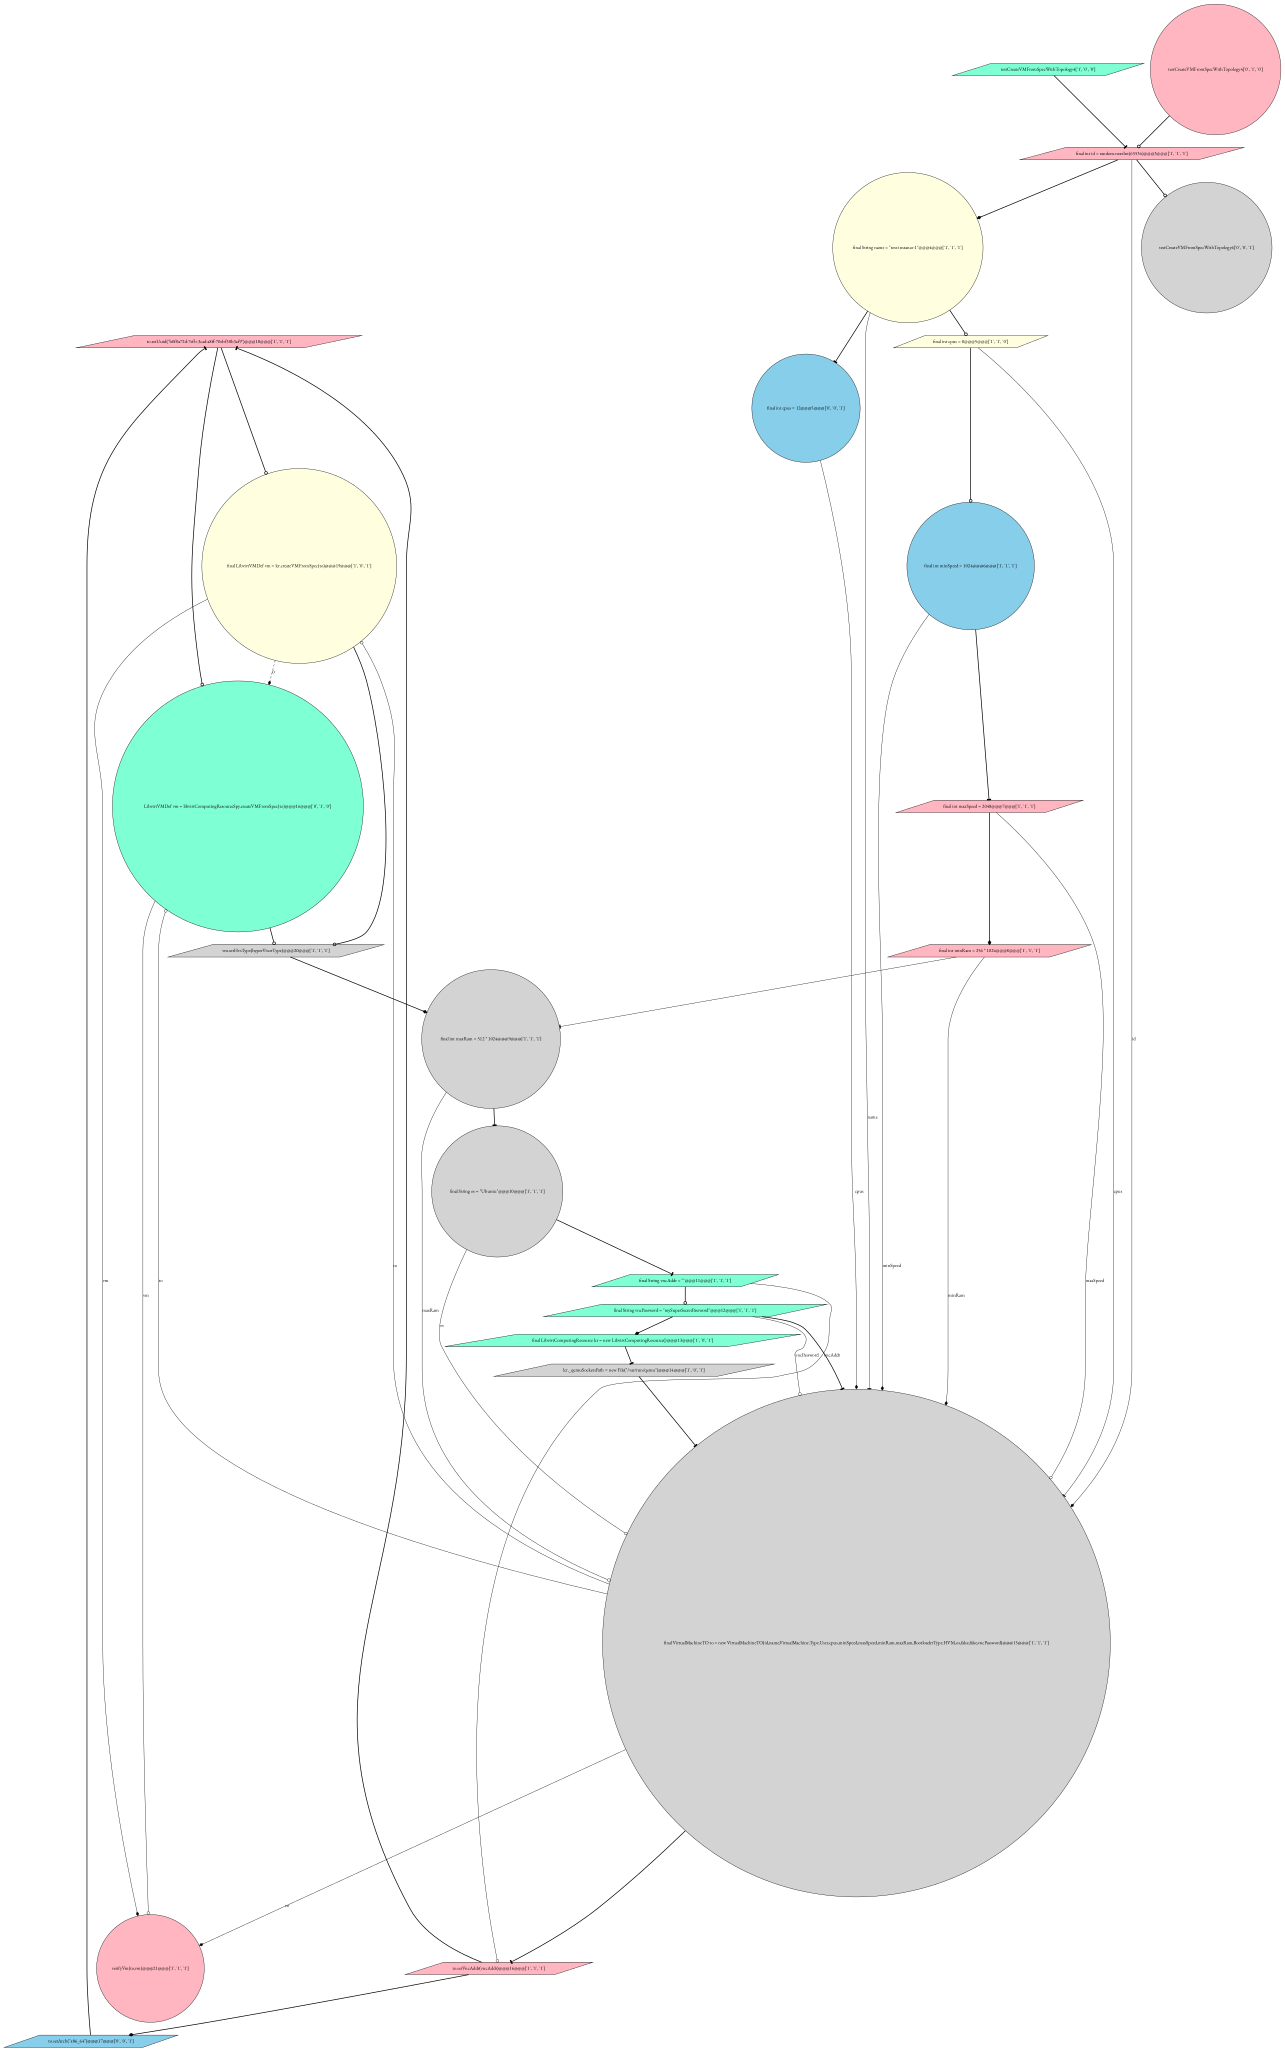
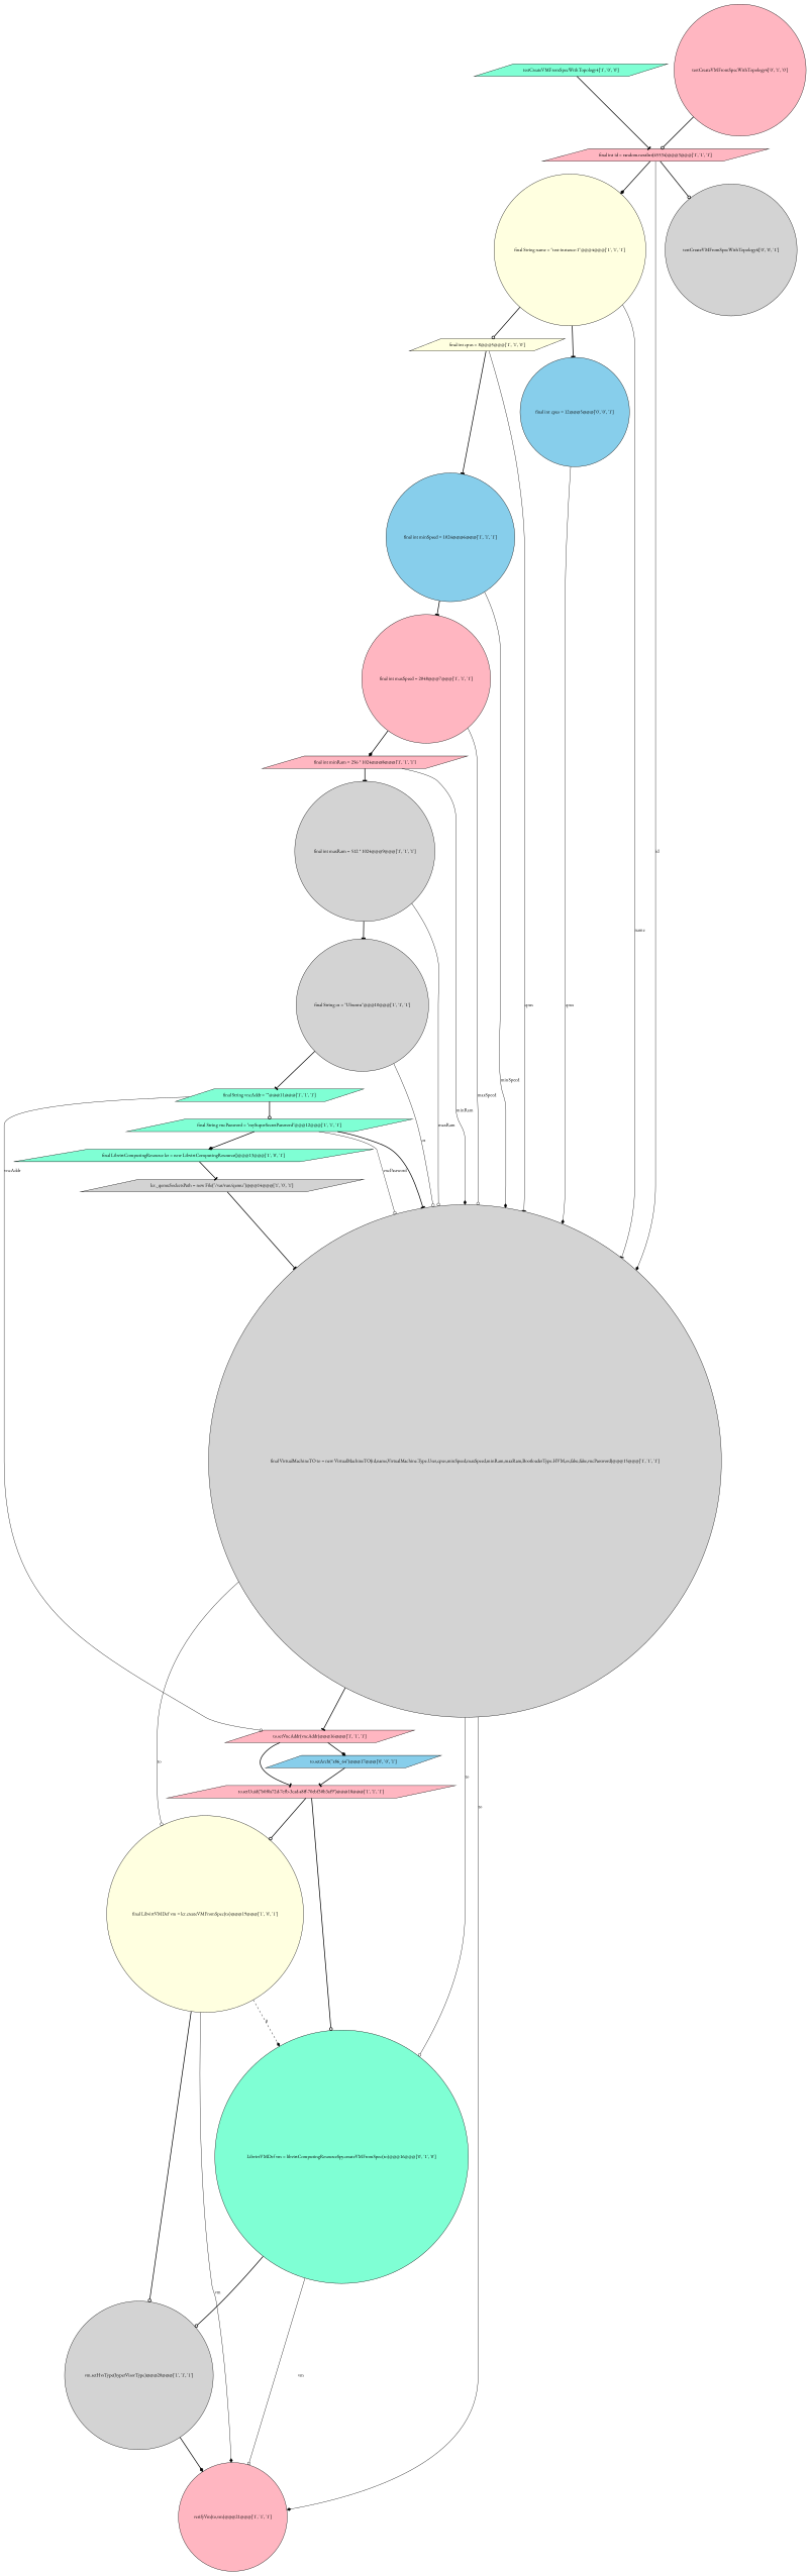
  digraph {
    fontname="EB Garamond"
    node [fillcolor=lightpink fontname="EB Garamond" shape=parallelogram style=filled]
    edge [arrowhead=odot fontname="EB Garamond" style=bold]
    n1 [label="to.setUuid(\"b0f0a72d-7efb-3cad-a8ff-70ebf30b3af9\")@@@18@@@['1', '1', '1']"]
    n2 [fillcolor=lightyellow label="final LibvirtVMDef vm = lcr.createVMFromSpec(to)@@@19@@@['1', '0', '1']" shape=circle]
    n3 [fillcolor=aquamarine label="LibvirtVMDef vm = libvirtComputingResourceSpy.createVMFromSpec(to)@@@16@@@['0', '1', '0']" shape=circle]
    n4 [label="verifyVm(to,vm)@@@21@@@['1', '1', '1']" shape=circle]
-   n5 [fillcolor=lightgrey label="vm.setHvsType(hyperVisorType)@@@20@@@['1', '1', '1']"]
+   n5 [fillcolor=lightgrey label="vm.setHvsType(hyperVisorType)@@@20@@@['1', '1', '1']" shape=circle]
    n6 [label="final int id = random.nextInt(65534)@@@3@@@['1', '1', '1']"]
    n7 [fillcolor=lightyellow label="final String name = \"test-instance-1\"@@@4@@@['1', '1', '1']" shape=circle]
    n8 [fillcolor=lightgrey label="final VirtualMachineTO to = new VirtualMachineTO(id,name,VirtualMachine.Type.User,cpus,minSpeed,maxSpeed,minRam,maxRam,BootloaderType.HVM,os,false,false,vncPassword)@@@15@@@['1', '1', '1']" shape=circle]
    n9 [fillcolor=lightgrey label="testCreateVMFromSpecWithTopology6['0', '0', '1']" shape=circle]
    n10 [fillcolor=lightyellow label="final int cpus = 8@@@5@@@['1', '1', '0']"]
    n11 [fillcolor=skyblue label="final int cpus = 12@@@5@@@['0', '0', '1']" shape=circle]
    n12 [label="to.setVncAddr(vncAddr)@@@16@@@['1', '1', '1']"]
    n13 [fillcolor=skyblue label="final int minSpeed = 1024@@@6@@@['1', '1', '1']" shape=circle]
    n14 [fillcolor=skyblue label="to.setArch(\"x86_64\")@@@17@@@['0', '0', '1']"]
-   n15 [label="final int maxSpeed = 2048@@@7@@@['1', '1', '1']"]
+   n15 [label="final int maxSpeed = 2048@@@7@@@['1', '1', '1']" shape=circle]
    n16 [label="final int minRam = 256 * 1024@@@8@@@['1', '1', '1']"]
    n17 [fillcolor=lightgrey label="final int maxRam = 512 * 1024@@@9@@@['1', '1', '1']" shape=circle]
    n18 [fillcolor=lightgrey label="final String os = \"Ubuntu\"@@@10@@@['1', '1', '1']" shape=circle]
    n19 [fillcolor=aquamarine label="final String vncAddr = \"\"@@@11@@@['1', '1', '1']"]
    n20 [fillcolor=aquamarine label="final String vncPassword = \"mySuperSecretPassword\"@@@12@@@['1', '1', '1']"]
    n21 [fillcolor=aquamarine label="final LibvirtComputingResource lcr = new LibvirtComputingResource()@@@13@@@['1', '0', '1']"]
    n22 [fillcolor=lightgrey label="lcr._qemuSocketsPath = new File(\"/var/run/qemu\")@@@14@@@['1', '0', '1']"]
    n23 [fillcolor=aquamarine label="testCreateVMFromSpecWithTopology4['1', '0', '0']"]
    n24 [label="testCreateVMFromSpecWithTopology4['0', '1', '0']" shape=circle]
    n1 -> n2
    n1 -> n3
    n2 -> n3 [arrowhead=diamond label=0 style=dashed]
    n2 -> n4 [arrowhead=diamond label=vm style=solid]
    n2 -> n5
    n3 -> n4 [label=vm style=solid]
    n3 -> n5
-   n5 -> n17 [arrowhead=diamond]
+   n5 -> n4 [arrowhead=diamond]
    n6 -> n7 [arrowhead=diamond]
    n6 -> n8 [arrowhead=diamond label=id style=solid]
    n6 -> n9
    n7 -> n8 [arrowhead=tee label=name style=solid]
    n7 -> n10
    n7 -> n11 [arrowhead=tee]
    n8 -> n2 [label=to style=solid]
    n8 -> n3 [label=to style=solid]
    n8 -> n4 [arrowhead=diamond label=to style=solid]
    n8 -> n12 [arrowhead=tee]
    n10 -> n8 [arrowhead=tee label=cpus style=solid]
-   n10 -> n13
+   n10 -> n13 [arrowhead=tee]
    n11 -> n8 [arrowhead=diamond label=cpus style=solid]
    n12 -> n1 [arrowhead=tee]
    n12 -> n14 [arrowhead=diamond]
    n13 -> n8 [arrowhead=diamond label=minSpeed style=solid]
    n13 -> n15 [arrowhead=tee]
    n14 -> n1 [arrowhead=tee]
    n15 -> n8 [label=maxSpeed style=solid]
    n15 -> n16 [arrowhead=diamond]
    n16 -> n8 [arrowhead=diamond label=minRam style=solid]
-   n16 -> n17 [arrowhead=tee style=solid]
+   n16 -> n17 [arrowhead=tee]
    n17 -> n8 [label=maxRam style=solid]
    n17 -> n18 [arrowhead=tee]
    n18 -> n8 [label=os style=solid]
    n18 -> n19 [arrowhead=tee]
    n19 -> n12 [label=vncAddr style=solid]
    n19 -> n20
    n20 -> n8 [label=vncPassword style=solid]
    n20 -> n8 [arrowhead=tee]
    n20 -> n21 [arrowhead=diamond]
    n21 -> n22 [arrowhead=tee]
    n22 -> n8 [arrowhead=tee]
    n23 -> n6 [arrowhead=tee]
    n24 -> n6
  }
